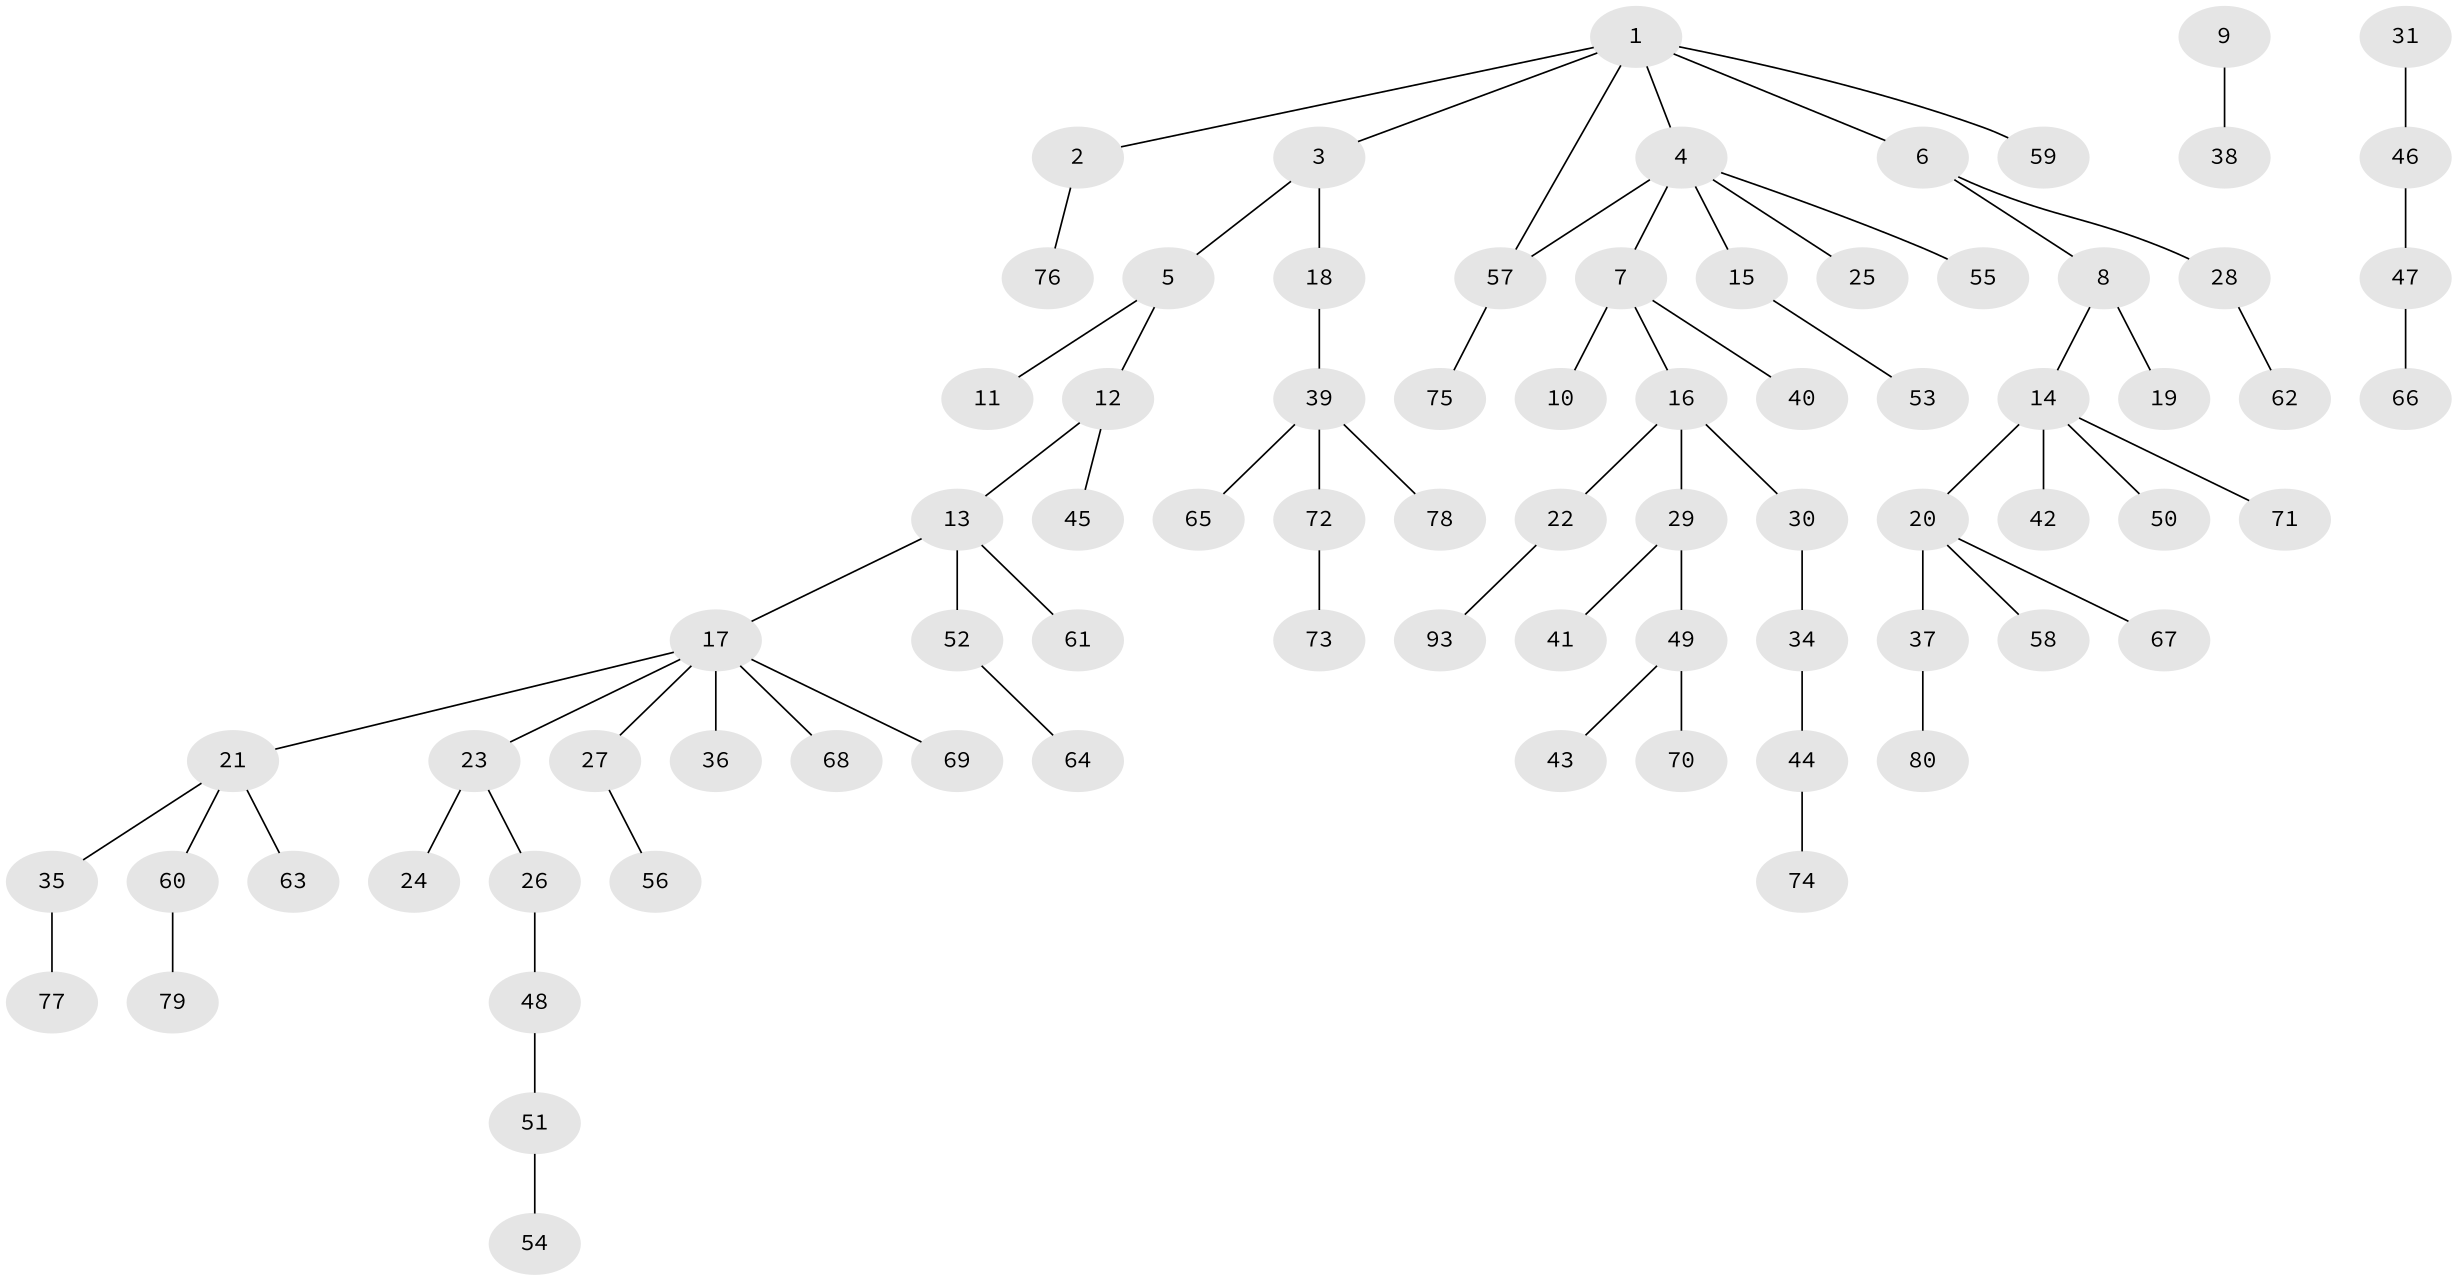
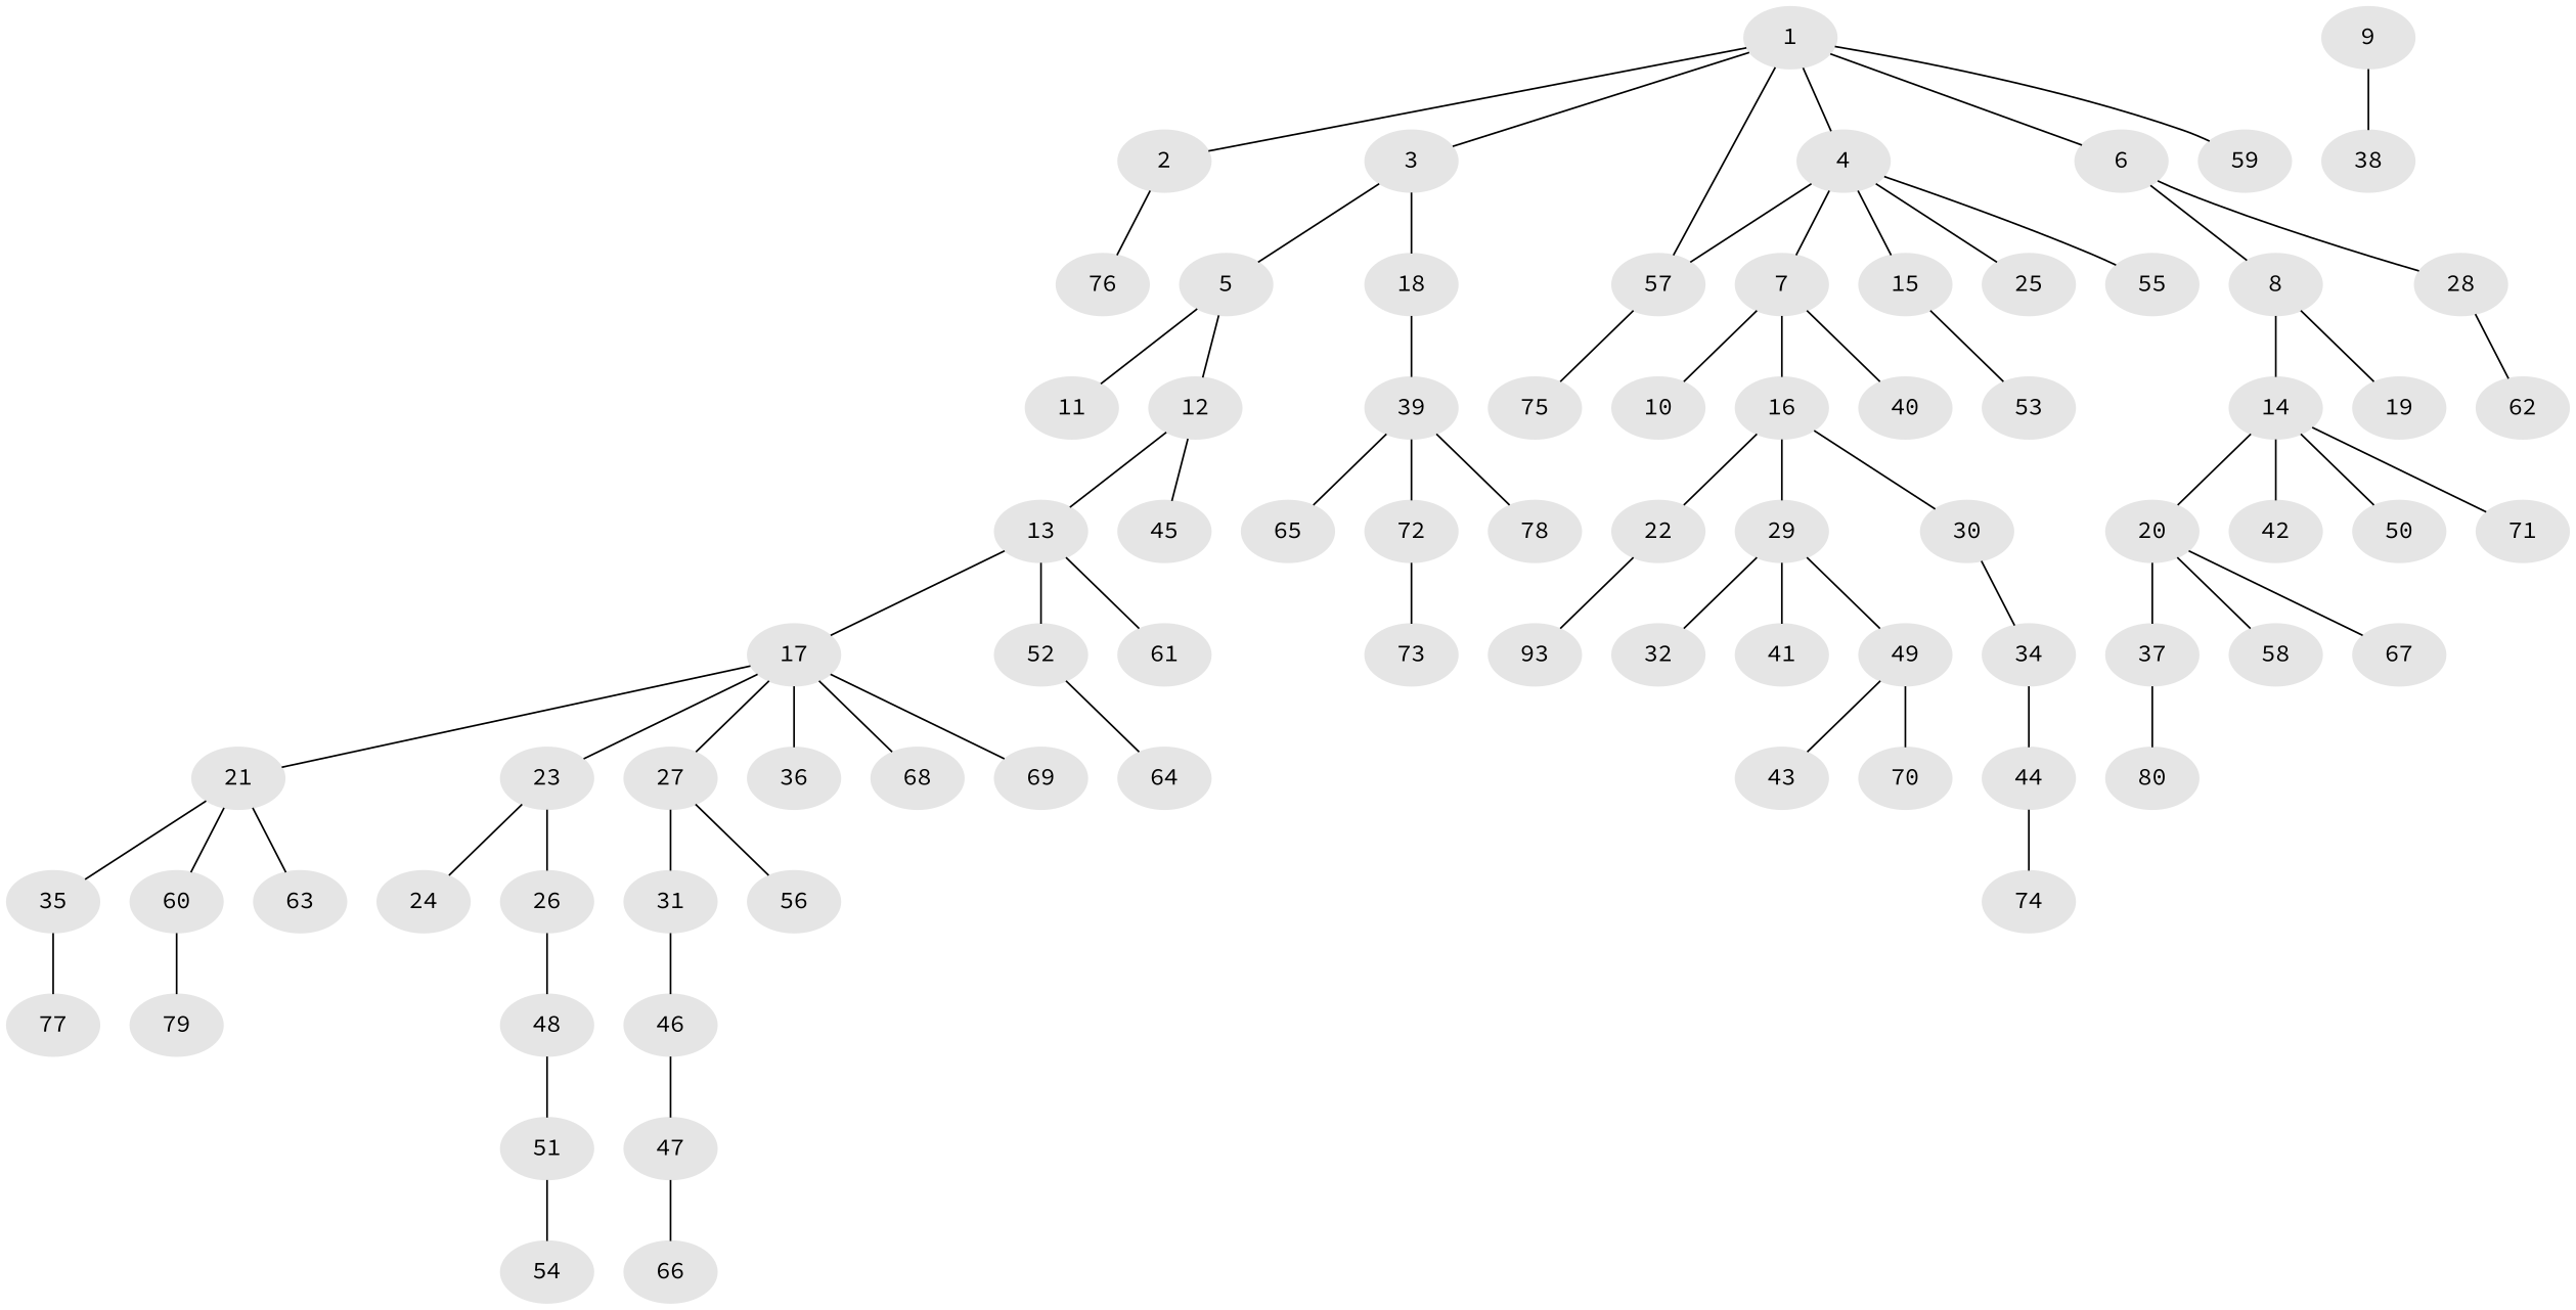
  graph {
    fontname="Source Code Pro"
    node [color=gray90 fontname="Source Code Pro" style=filled]
    edge [fontname="Source Code Pro"]
    1
    2
    3
    4
    6
    59
    57
    76
    5
    18
    7
    15
    25
    55
    8
    28
    9
    38
    11
    12
    39
    10
    16
    40
    53
    75
    13
    45
    14
    19
    62
    22
    29
    30
    20
    42
    50
    71
    17
    52
    61
    21
    23
    27
    36
    68
    69
    64
    37
    58
    67
    n52 [label=93]
+   32
    41
    49
    34
    35
    60
    63
    24
    26
    31
    56
    65
    72
    78
    80
    77
    79
    48
    51
    46
    43
    70
    44
    47
    74
    73
    66
    54
    1 -- 2
    1 -- 3
    1 -- 4
    1 -- 6
    1 -- 59
    1 -- 57
    2 -- 76
    3 -- 5
    3 -- 18
    4 -- 57
    4 -- 7
    4 -- 15
    4 -- 25
    4 -- 55
    6 -- 8
    6 -- 28
    57 -- 75
    5 -- 11
    5 -- 12
    18 -- 39
    7 -- 10
    7 -- 16
    7 -- 40
    15 -- 53
    8 -- 14
    8 -- 19
    28 -- 62
    9 -- 38
    12 -- 13
    12 -- 45
    39 -- 65
    39 -- 72
    39 -- 78
    16 -- 22
    16 -- 29
    16 -- 30
    13 -- 17
    13 -- 52
    13 -- 61
    14 -- 20
    14 -- 42
    14 -- 50
    14 -- 71
    22 -- n52
+   29 -- 32
    29 -- 41
    29 -- 49
    30 -- 34
    20 -- 37
    20 -- 58
    20 -- 67
    17 -- 21
    17 -- 23
    17 -- 27
    17 -- 36
    17 -- 68
    17 -- 69
    52 -- 64
    21 -- 35
    21 -- 60
    21 -- 63
    23 -- 24
    23 -- 26
+   27 -- 31
    27 -- 56
    37 -- 80
    49 -- 43
    49 -- 70
    34 -- 44
    35 -- 77
    60 -- 79
    26 -- 48
    31 -- 46
    72 -- 73
    48 -- 51
    51 -- 54
    46 -- 47
    44 -- 74
    47 -- 66
  }
